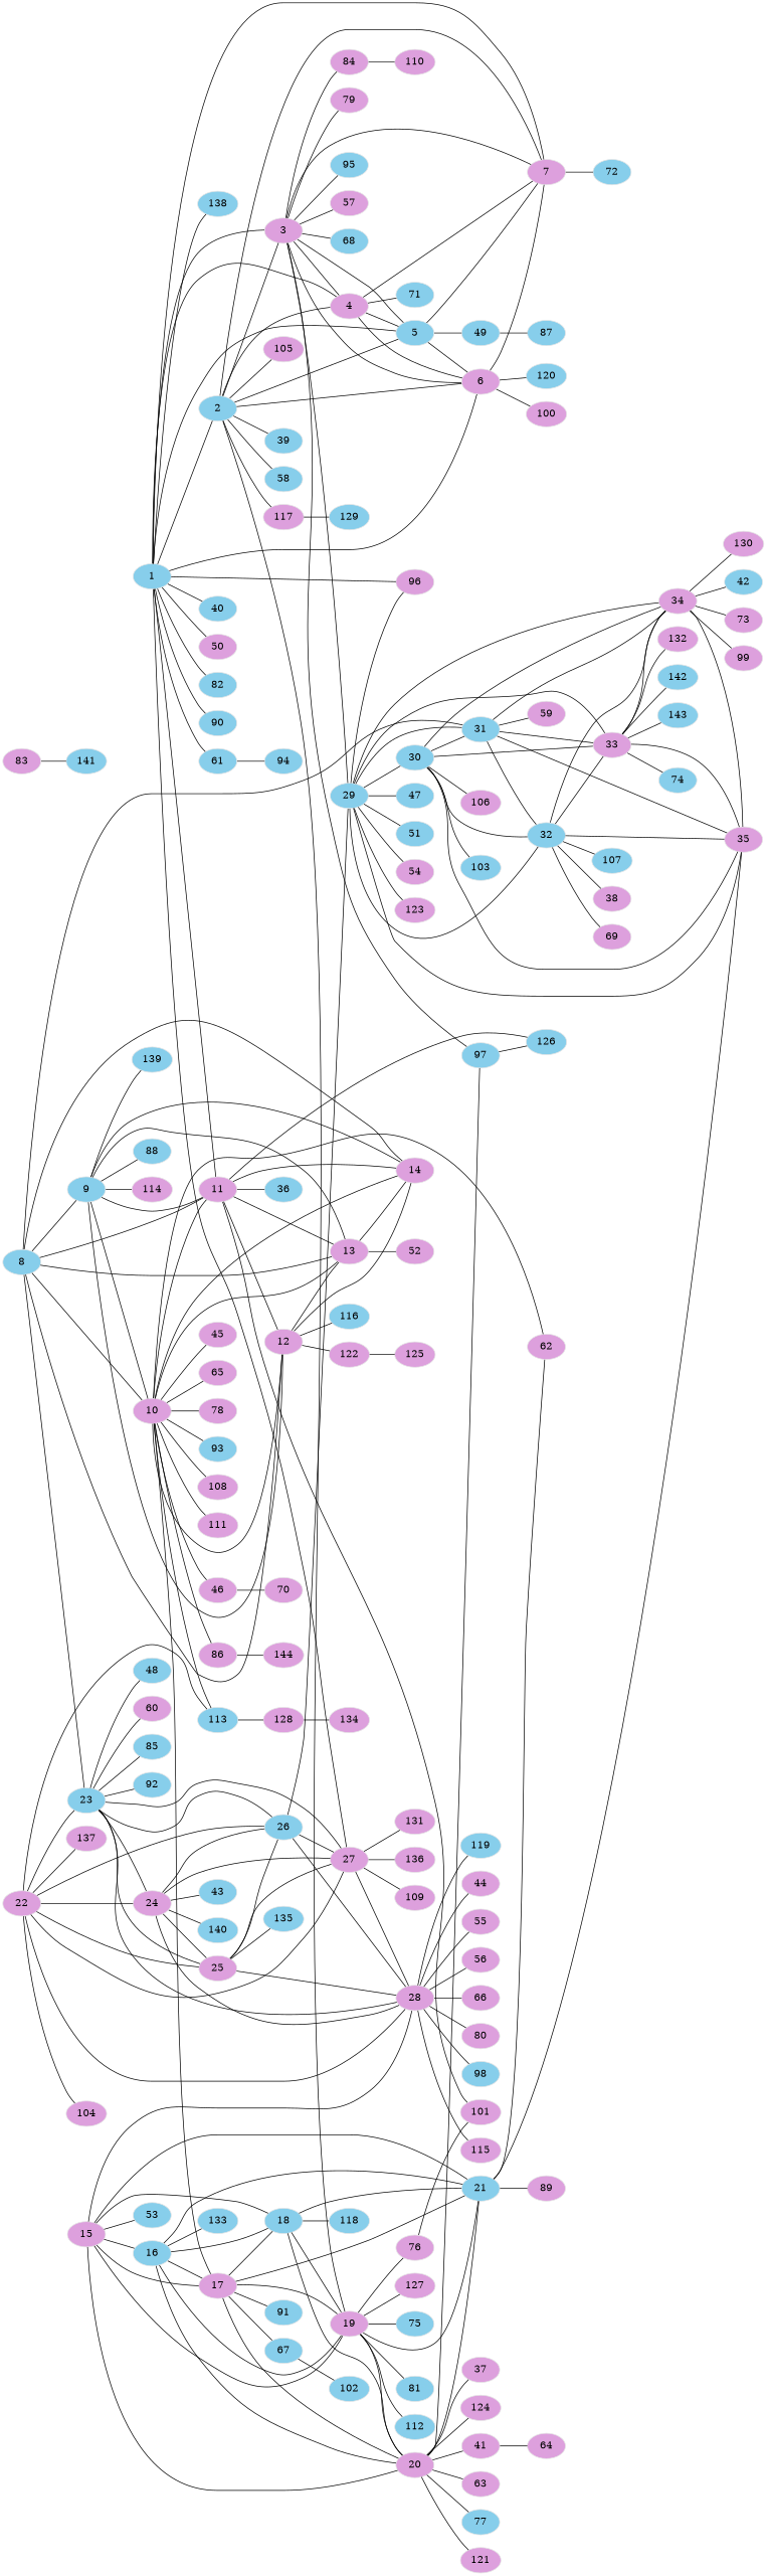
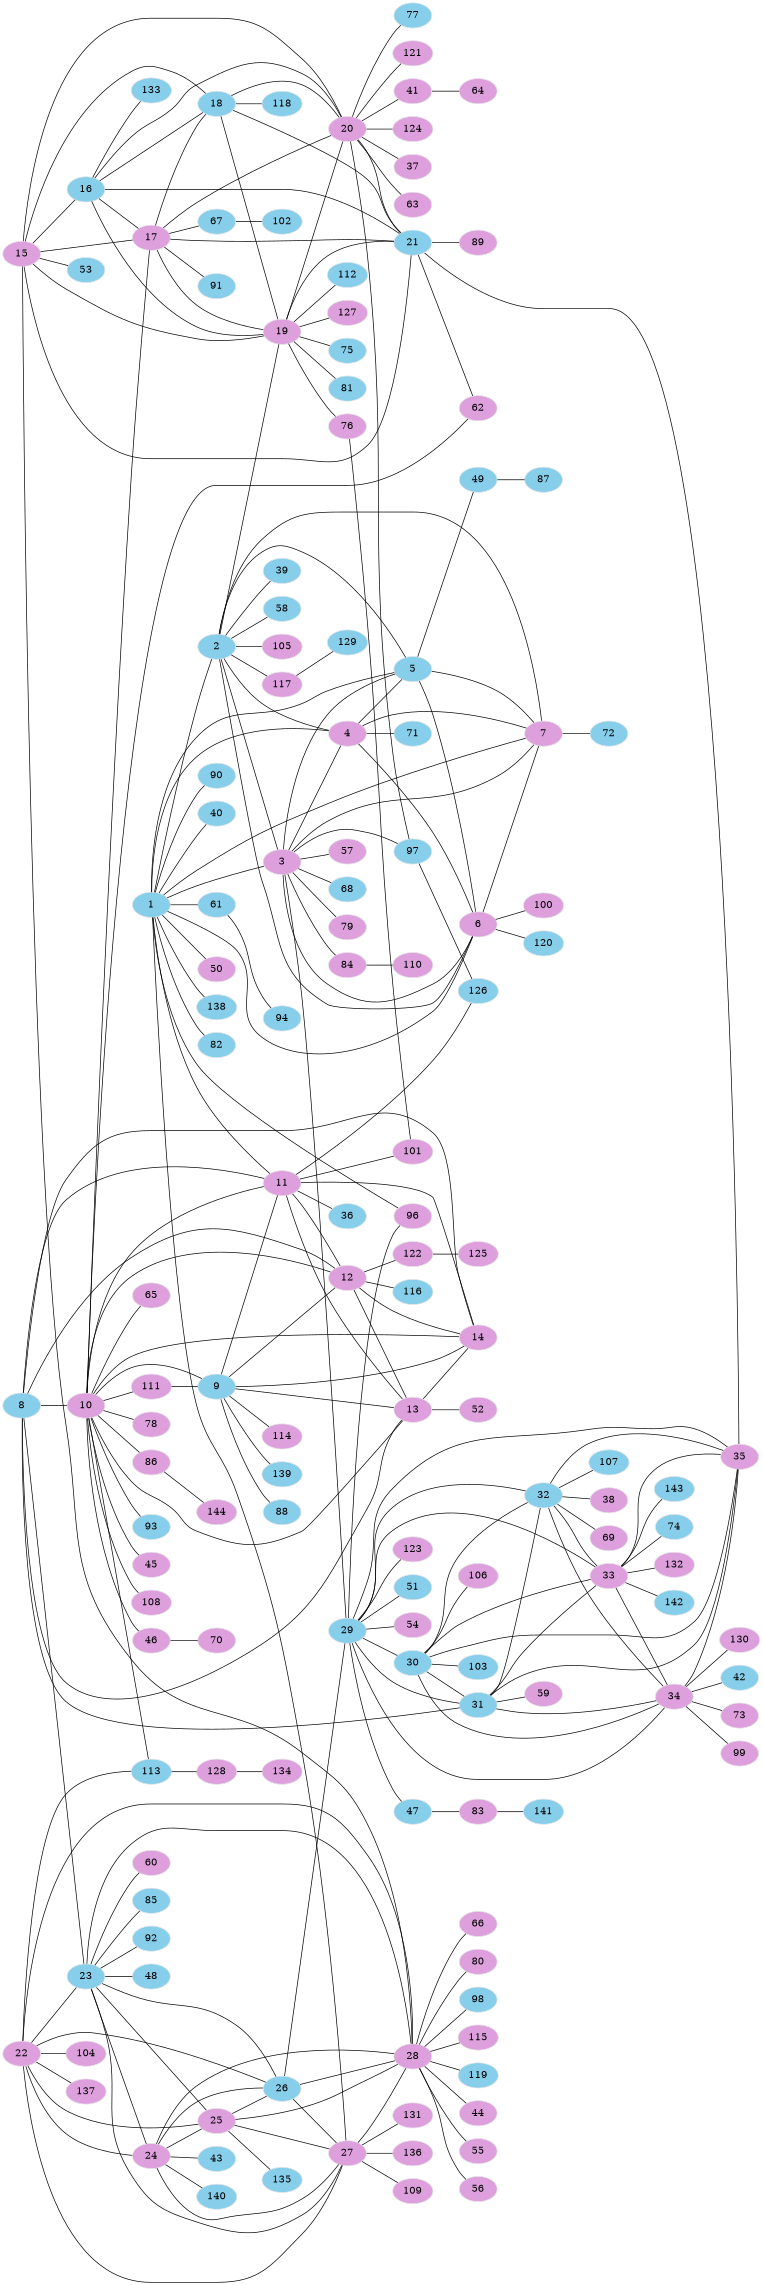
  graph {
    fontname="DejaVu Serif"
    rankdir=LR
    node [color=gray90 fillcolor=plum fontname="DejaVu Serif" style=filled]
    edge [fontname="DejaVu Serif"]
    1 [fillcolor=skyblue]
    2 [fillcolor=skyblue]
    3
    4
    5 [fillcolor=skyblue]
    6
    7
    11
    27
    40 [fillcolor=skyblue]
    50
    61 [fillcolor=skyblue]
    82 [fillcolor=skyblue]
    90 [fillcolor=skyblue]
    96
    138 [fillcolor=skyblue]
    19
    39 [fillcolor=skyblue]
    58 [fillcolor=skyblue]
    105
    117
    29 [fillcolor=skyblue]
    57
    68 [fillcolor=skyblue]
    79
    84
-   95 [fillcolor=skyblue]
    97 [fillcolor=skyblue]
    71 [fillcolor=skyblue]
    49 [fillcolor=skyblue]
    100
    120 [fillcolor=skyblue]
    72 [fillcolor=skyblue]
    12
    13
    14
    36 [fillcolor=skyblue]
    101
    126 [fillcolor=skyblue]
    28
    109
    131
    136
    94 [fillcolor=skyblue]
    20
    21 [fillcolor=skyblue]
    75 [fillcolor=skyblue]
    76
    81 [fillcolor=skyblue]
    112 [fillcolor=skyblue]
    127
    129 [fillcolor=skyblue]
    31 [fillcolor=skyblue]
    35
    30 [fillcolor=skyblue]
    32 [fillcolor=skyblue]
    33
    34
    47 [fillcolor=skyblue]
    51 [fillcolor=skyblue]
    54
    123
    110
    87 [fillcolor=skyblue]
    8 [fillcolor=skyblue]
    9 [fillcolor=skyblue]
    10
    23 [fillcolor=skyblue]
    88 [fillcolor=skyblue]
    114
    139 [fillcolor=skyblue]
    17
    45
    46
    62
    65
    78
    86
    93 [fillcolor=skyblue]
    108
    111
    113 [fillcolor=skyblue]
    116 [fillcolor=skyblue]
    122
    52
    24
    25
    26 [fillcolor=skyblue]
    48 [fillcolor=skyblue]
    60
    85 [fillcolor=skyblue]
    92 [fillcolor=skyblue]
    59
    18 [fillcolor=skyblue]
    67 [fillcolor=skyblue]
    91 [fillcolor=skyblue]
    70
    144
    107 [fillcolor=skyblue]
    128
    125
    15
    16 [fillcolor=skyblue]
    53 [fillcolor=skyblue]
    133 [fillcolor=skyblue]
    118 [fillcolor=skyblue]
    37
    41
    63
    77 [fillcolor=skyblue]
    121
    124
    89
    44
    55
    56
    66
    80
    98 [fillcolor=skyblue]
    115
    119 [fillcolor=skyblue]
    102 [fillcolor=skyblue]
    64
    22
    104
    137
    43 [fillcolor=skyblue]
    140 [fillcolor=skyblue]
    135 [fillcolor=skyblue]
    103 [fillcolor=skyblue]
    106
    38
    69
    74 [fillcolor=skyblue]
    132
    142 [fillcolor=skyblue]
    143 [fillcolor=skyblue]
    42 [fillcolor=skyblue]
    73
    99
    130
    83
    141 [fillcolor=skyblue]
    134
    1 -- 2
    1 -- 3
    1 -- 4
    1 -- 5
    1 -- 6
    1 -- 7
    1 -- 11
    1 -- 27
    1 -- 40
    1 -- 50
    1 -- 61
    1 -- 82
    1 -- 90
    1 -- 96
    1 -- 138
    2 -- 3
    2 -- 4
    2 -- 5
    2 -- 6
    2 -- 7
    2 -- 19
    2 -- 39
    2 -- 58
    2 -- 105
    2 -- 117
    3 -- 4
    3 -- 5
    3 -- 6
    3 -- 7
    3 -- 29
    3 -- 57
    3 -- 68
    3 -- 79
    3 -- 84
-   3 -- 95
    3 -- 97
    4 -- 5
    4 -- 6
    4 -- 7
    4 -- 71
    5 -- 6
    5 -- 7
    5 -- 49
    6 -- 7
    6 -- 100
    6 -- 120
    7 -- 72
    11 -- 12
    11 -- 13
    11 -- 14
    11 -- 36
    11 -- 101
    11 -- 126
    27 -- 28
    27 -- 109
    27 -- 131
    27 -- 136
    61 -- 94
    19 -- 20
    19 -- 21
    19 -- 75
    19 -- 76
    19 -- 81
    19 -- 112
    19 -- 127
    117 -- 129
    29 -- 96
    29 -- 31
    29 -- 35
    29 -- 30
    29 -- 32
    29 -- 33
    29 -- 34
    29 -- 47
    29 -- 51
    29 -- 54
    29 -- 123
    84 -- 110
    97 -- 126
    49 -- 87
    12 -- 13
    12 -- 14
    12 -- 116
    12 -- 122
    13 -- 14
    13 -- 52
    28 -- 44
    28 -- 55
    28 -- 56
    28 -- 66
    28 -- 80
    28 -- 98
    28 -- 115
    28 -- 119
    20 -- 97
    20 -- 21
    20 -- 37
    20 -- 41
    20 -- 63
    20 -- 77
    20 -- 121
    20 -- 124
    21 -- 35
    21 -- 62
    21 -- 89
    76 -- 101
    31 -- 35
    31 -- 32
    31 -- 33
    31 -- 34
    31 -- 59
    30 -- 31
    30 -- 35
    30 -- 32
    30 -- 33
    30 -- 34
    30 -- 103
    30 -- 106
    32 -- 35
    32 -- 33
    32 -- 34
    32 -- 107
    32 -- 38
    32 -- 69
    33 -- 35
    33 -- 34
    33 -- 74
    33 -- 132
    33 -- 142
    33 -- 143
    34 -- 35
    34 -- 42
    34 -- 73
    34 -- 99
    34 -- 130
+   47 -- 83
    8 -- 11
    8 -- 12
    8 -- 13
    8 -- 14
    8 -- 31
-   8 -- 9
+   111 -- 9
    8 -- 10
    8 -- 23
    9 -- 11
    9 -- 12
    9 -- 13
    9 -- 14
    9 -- 10
    9 -- 88
    9 -- 114
    9 -- 139
    10 -- 11
    10 -- 12
    10 -- 13
    10 -- 14
    10 -- 17
    10 -- 45
    10 -- 46
    10 -- 62
    10 -- 65
    10 -- 78
    10 -- 86
    10 -- 93
    10 -- 108
    10 -- 111
    10 -- 113
    23 -- 27
    23 -- 28
    23 -- 24
    23 -- 25
    23 -- 26
    23 -- 48
    23 -- 60
    23 -- 85
    23 -- 92
    17 -- 19
    17 -- 20
    17 -- 21
    17 -- 18
    17 -- 67
    17 -- 91
    46 -- 70
    86 -- 144
    113 -- 128
    122 -- 125
    24 -- 27
    24 -- 28
    24 -- 25
    24 -- 26
    24 -- 43
    24 -- 140
    25 -- 27
    25 -- 28
    25 -- 26
    25 -- 135
    26 -- 27
    26 -- 29
    26 -- 28
    18 -- 19
    18 -- 20
    18 -- 21
    18 -- 118
    67 -- 102
    128 -- 134
    15 -- 19
    15 -- 28
    15 -- 20
    15 -- 21
    15 -- 17
    15 -- 18
    15 -- 16
    15 -- 53
    16 -- 19
    16 -- 20
    16 -- 21
    16 -- 17
    16 -- 18
    16 -- 133
    41 -- 64
    22 -- 27
    22 -- 28
    22 -- 23
    22 -- 113
    22 -- 24
    22 -- 25
    22 -- 26
    22 -- 104
    22 -- 137
    83 -- 141
  }
